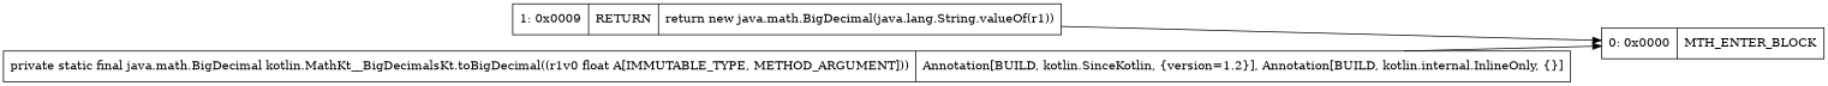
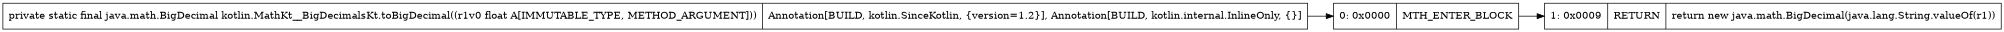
  digraph {
    rankdir=LR
    node [shape=record]
    n1 [label="{0\:\ 0x0000|MTH_ENTER_BLOCK\l}"]
    n2 [label="{1\:\ 0x0009|RETURN\l|return new java.math.BigDecimal(java.lang.String.valueOf(r1))\l}"]
    n3 [label="{private static final java.math.BigDecimal kotlin.MathKt__BigDecimalsKt.toBigDecimal((r1v0 float A[IMMUTABLE_TYPE, METHOD_ARGUMENT]))  | Annotation[BUILD, kotlin.SinceKotlin, \{version=1.2\}], Annotation[BUILD, kotlin.internal.InlineOnly, \{\}]\l}"]
-   n2 -> n1
+   n1 -> n2
    n3 -> n1
  }
